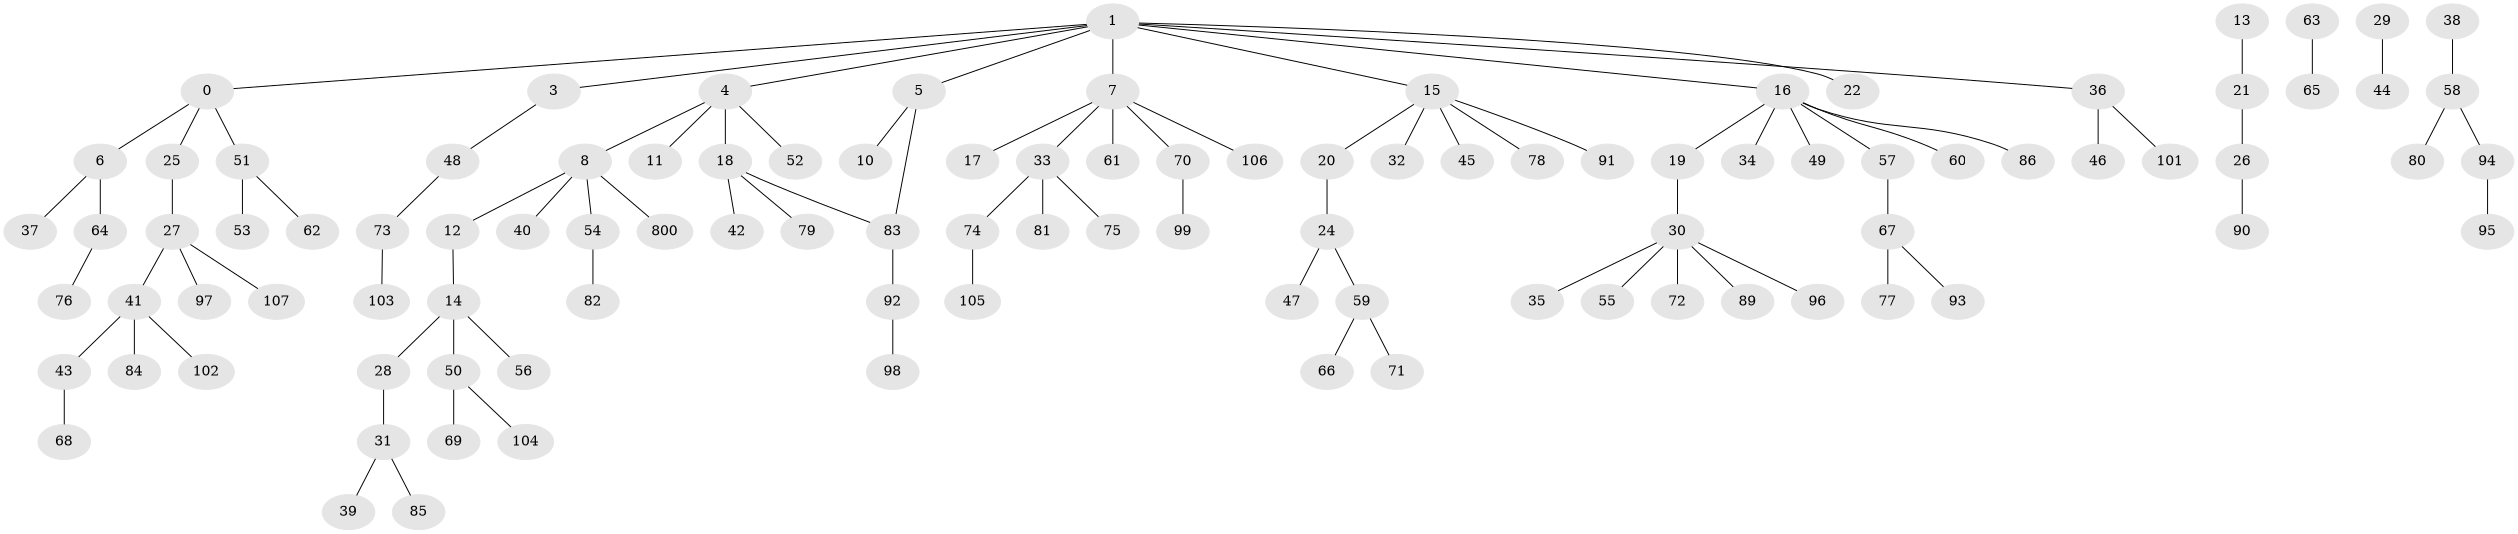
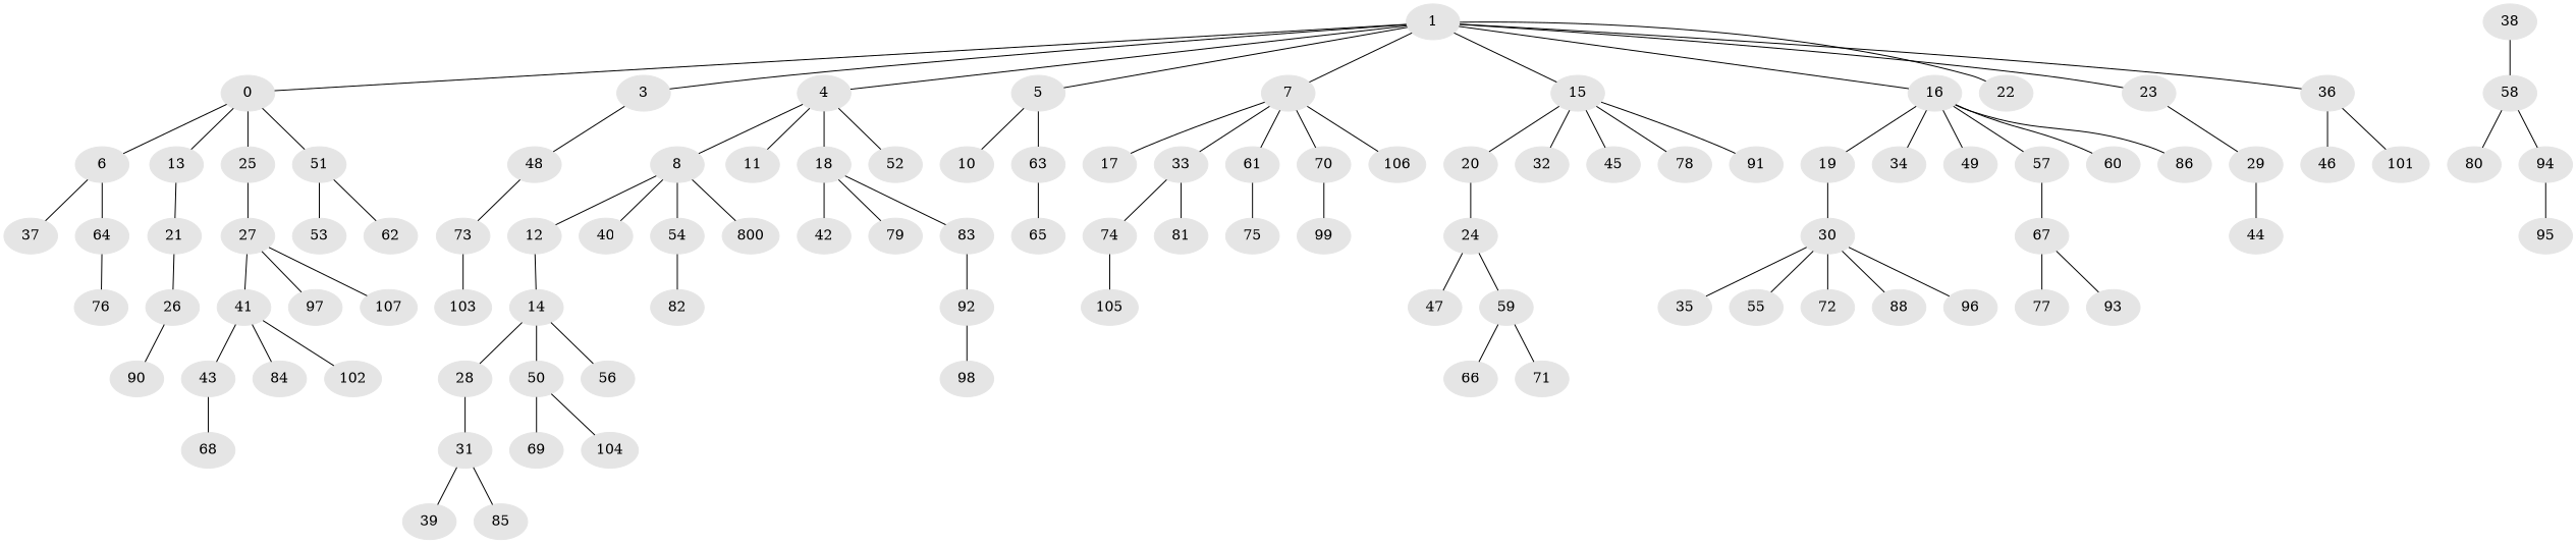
  graph {
    node [color=gray90 style=filled]
    n1 [label=0]
    1
    3
    4
    5
    7
    15
    16
    22
+   23
    36
    6
    13
    25
    51
    48
    8
    11
    18
    52
    10
    63
    17
    33
    61
    70
    106
    20
    32
    45
    78
    91
    19
    34
    49
    57
    60
    86
    29
    46
    101
    37
    64
    21
    27
    53
    62
    73
    12
    40
    54
    n52 [label=800]
    42
    79
    83
    65
    76
    74
    81
    75
    99
    14
    82
    28
    50
    56
    26
    31
    69
    104
    24
    30
    38
    58
    67
    92
    35
    55
    72
-   88 [label=89]
+   88
    96
    47
    59
    90
    44
    66
    71
    41
    97
    107
    43
    84
    102
    39
    85
    105
    80
    94
    68
    103
    77
    93
    95
    98
    n1 -- 6
+   n1 -- 13
    n1 -- 25
    n1 -- 51
    1 -- n1
    1 -- 3
    1 -- 4
    1 -- 5
    1 -- 7
    1 -- 15
    1 -- 16
    1 -- 22
+   1 -- 23
    1 -- 36
    3 -- 48
    4 -- 8
    4 -- 11
    4 -- 18
    4 -- 52
    5 -- 10
-   5 -- 83
+   5 -- 63
    7 -- 17
    7 -- 33
    7 -- 61
    7 -- 70
    7 -- 106
    15 -- 20
    15 -- 32
    15 -- 45
    15 -- 78
    15 -- 91
    16 -- 19
    16 -- 34
    16 -- 49
    16 -- 57
    16 -- 60
    16 -- 86
+   23 -- 29
    36 -- 46
    36 -- 101
    6 -- 37
    6 -- 64
    13 -- 21
    25 -- 27
    51 -- 53
    51 -- 62
    48 -- 73
    8 -- 12
    8 -- 40
    8 -- 54
    8 -- n52
    18 -- 42
    18 -- 79
    18 -- 83
    63 -- 65
    33 -- 74
    33 -- 81
-   33 -- 75
+   61 -- 75
    70 -- 99
    20 -- 24
    19 -- 30
    57 -- 67
    29 -- 44
    64 -- 76
    21 -- 26
    27 -- 41
    27 -- 97
    27 -- 107
    73 -- 103
    12 -- 14
    54 -- 82
    83 -- 92
    74 -- 105
    14 -- 28
    14 -- 50
    14 -- 56
    28 -- 31
    50 -- 69
    50 -- 104
    26 -- 90
    31 -- 39
    31 -- 85
    24 -- 47
    24 -- 59
    30 -- 35
    30 -- 55
    30 -- 72
    30 -- 88
    30 -- 96
    38 -- 58
    58 -- 80
    58 -- 94
    67 -- 77
    67 -- 93
    92 -- 98
    59 -- 66
    59 -- 71
    41 -- 43
    41 -- 84
    41 -- 102
    43 -- 68
    94 -- 95
  }
